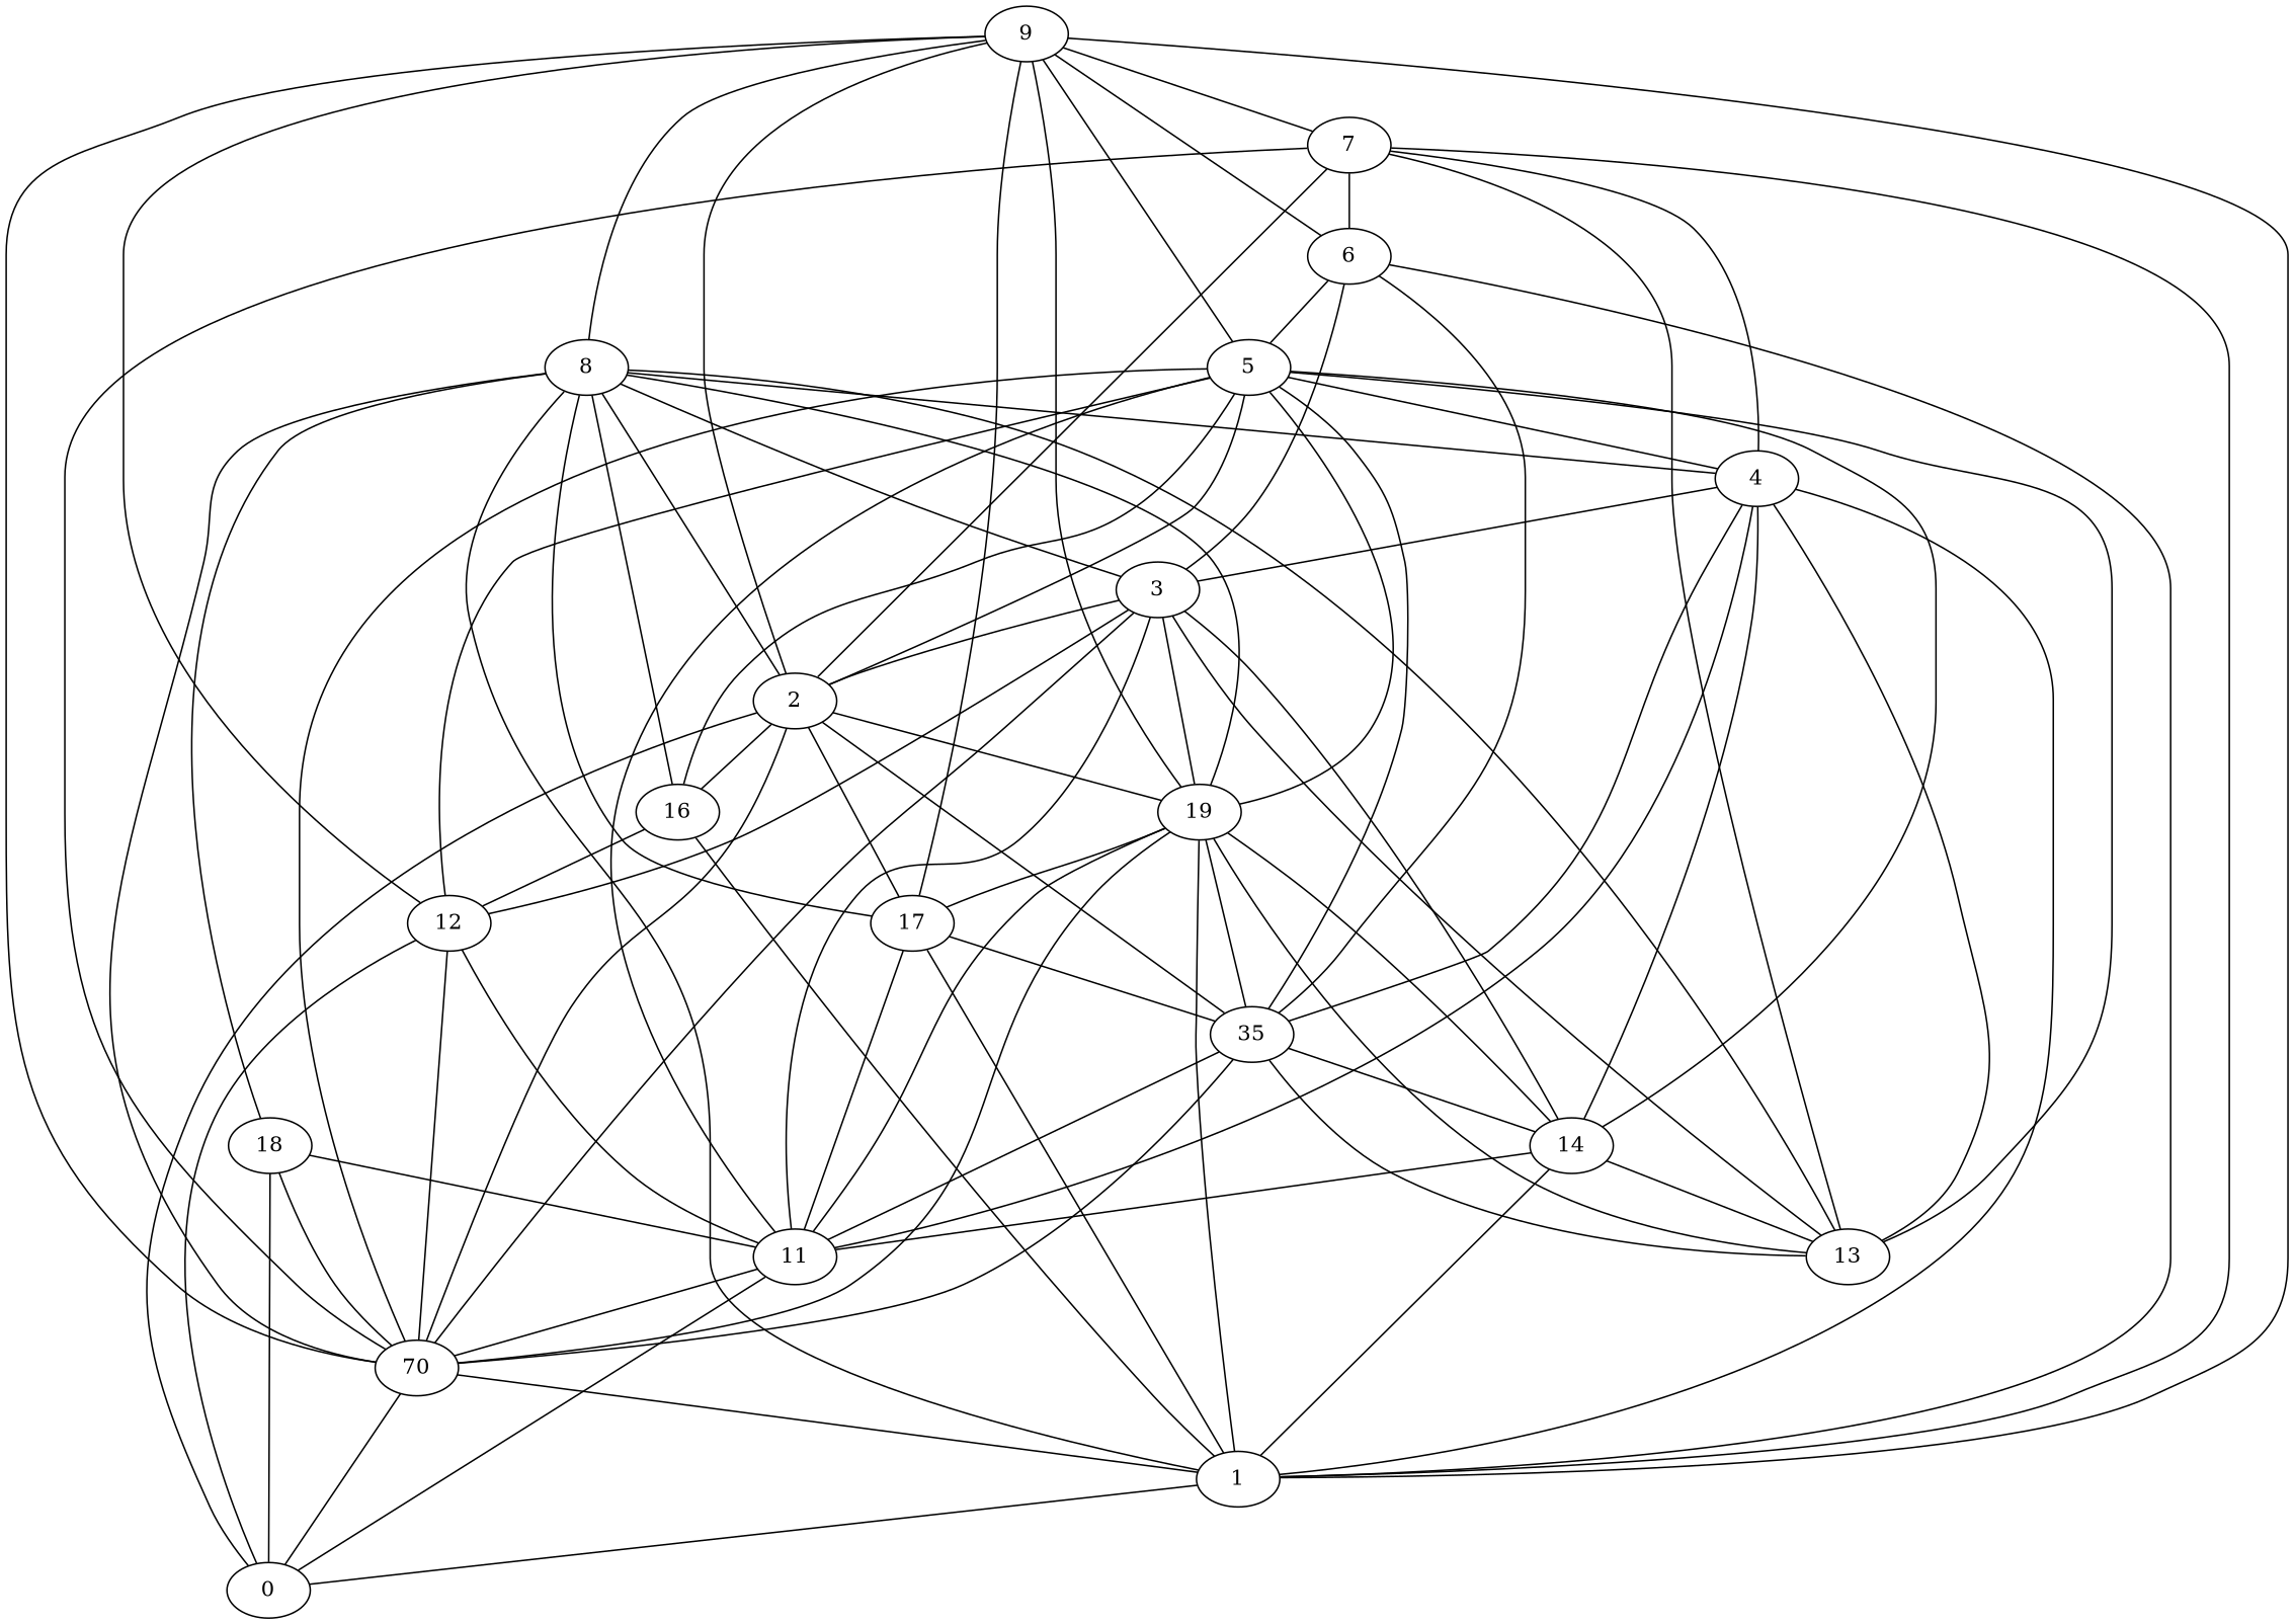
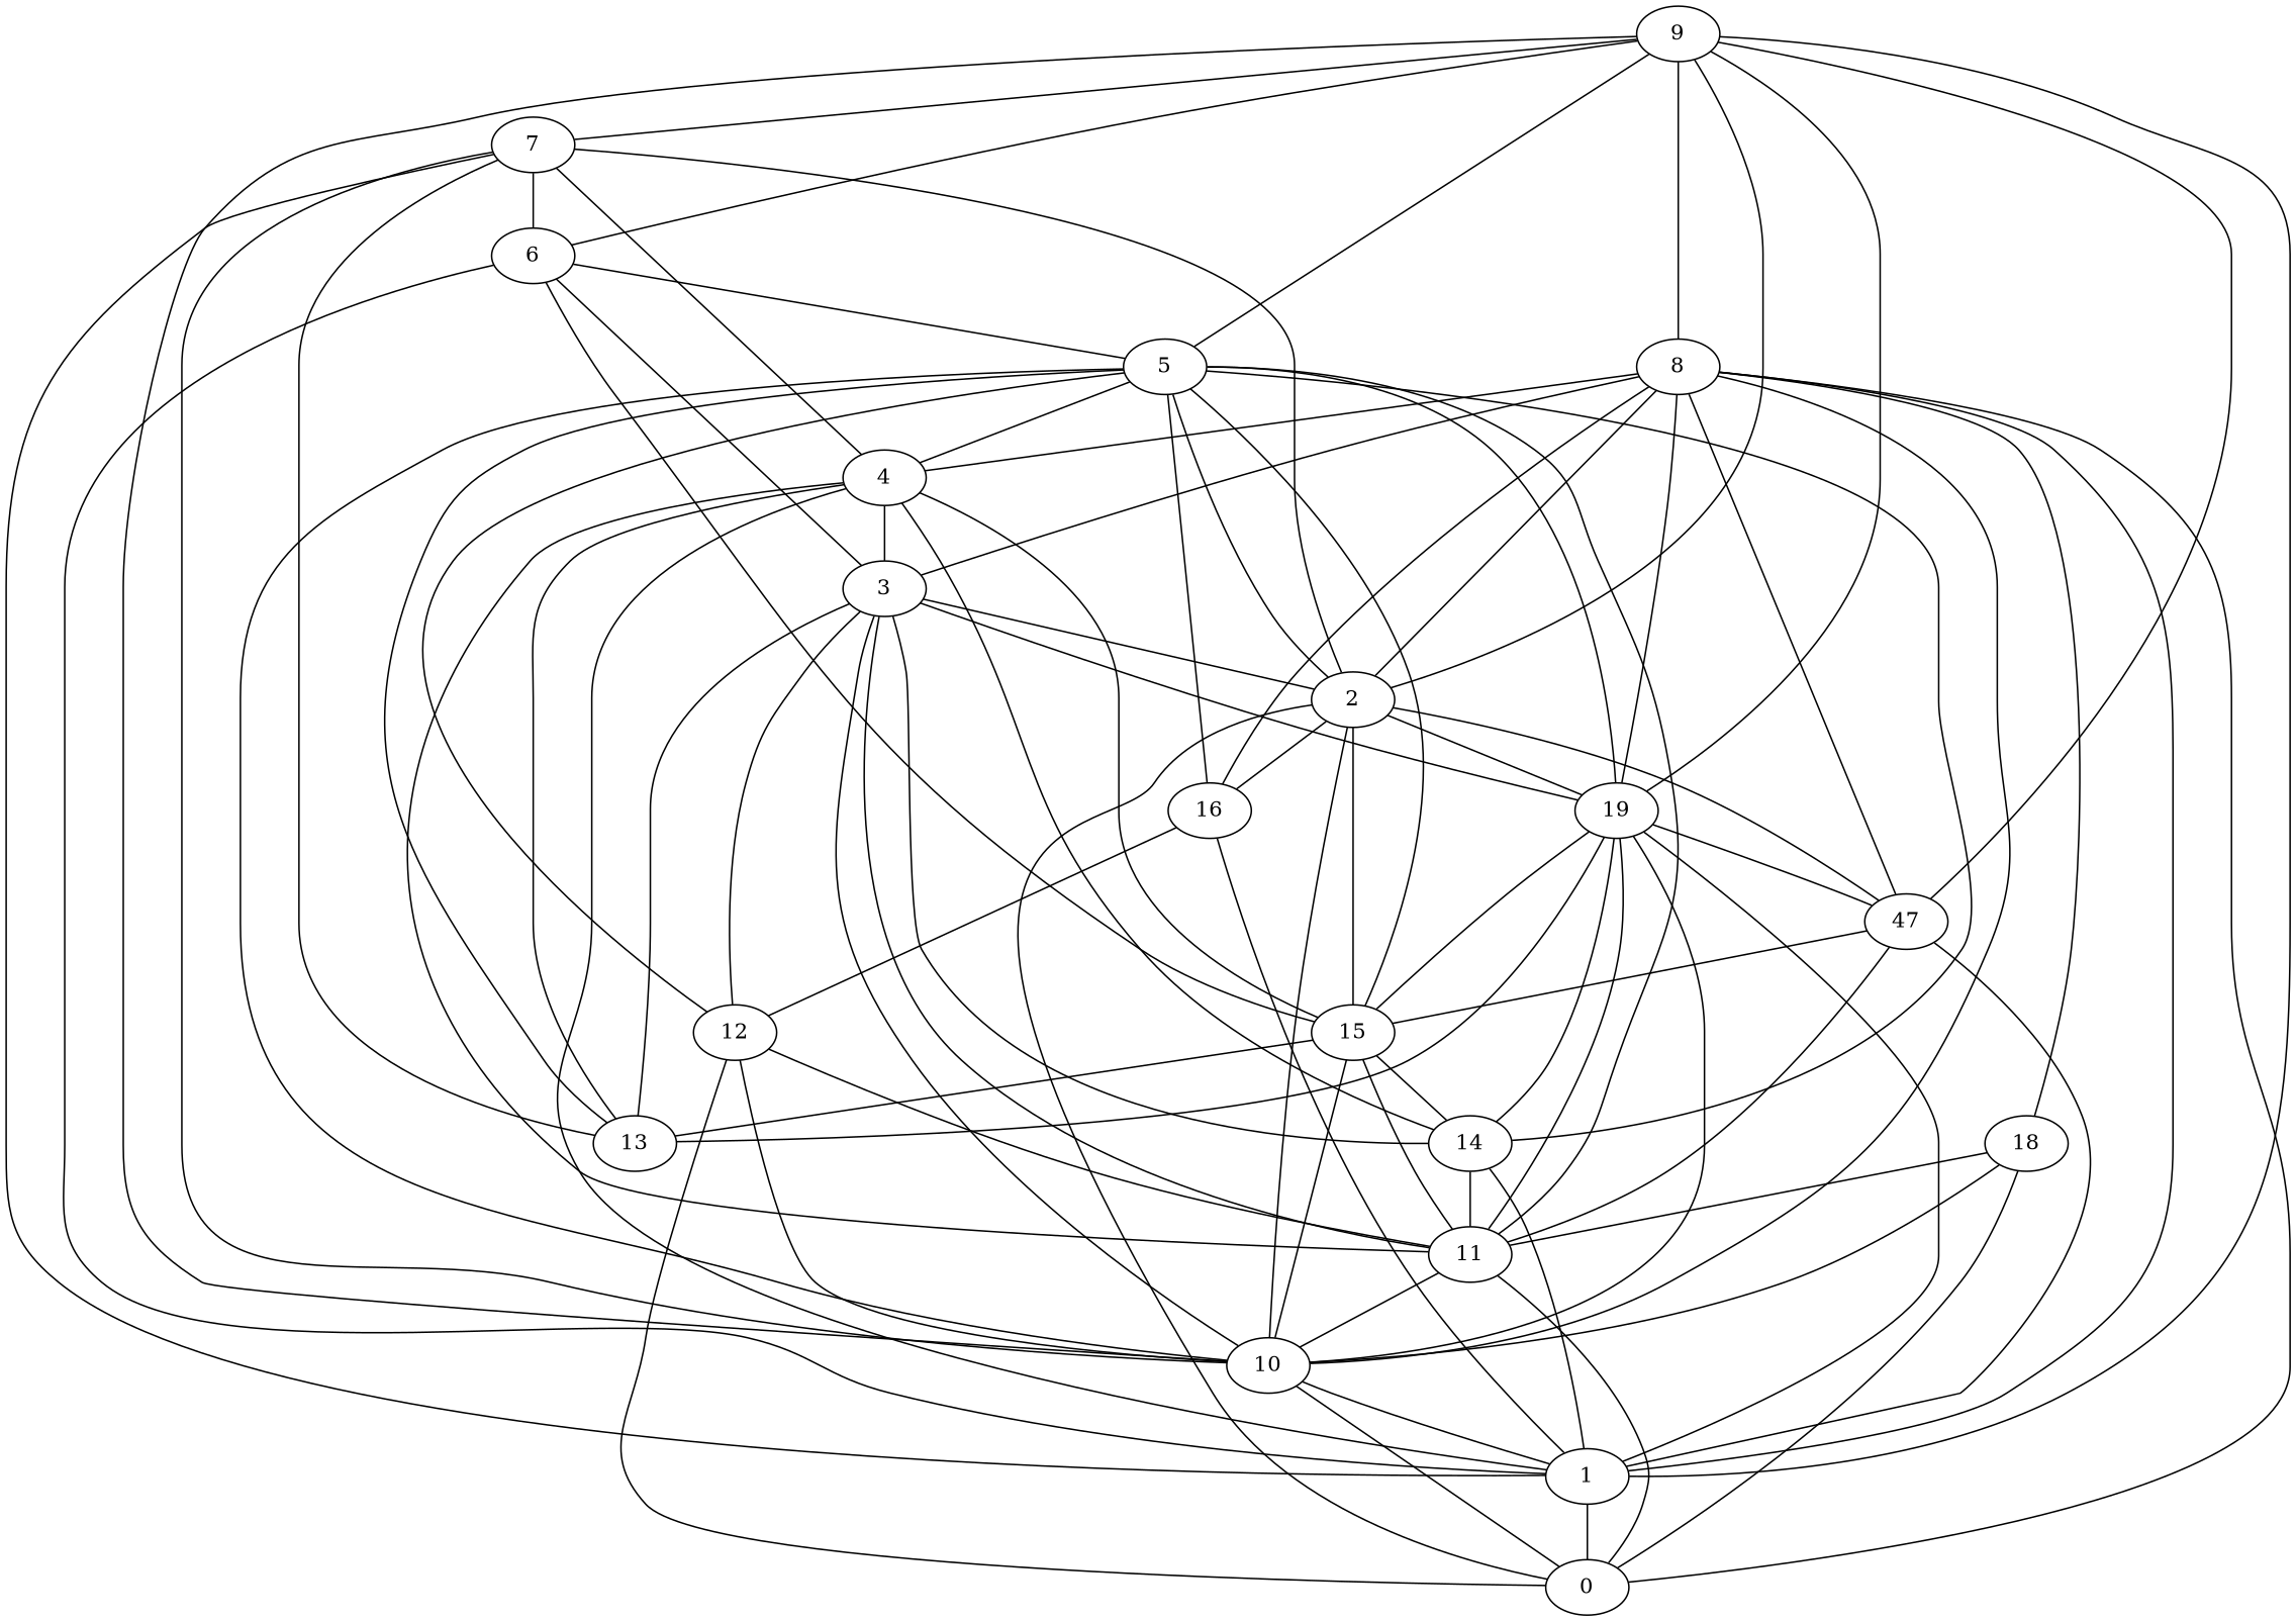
  digraph {
    edge [color=black dir=none]
    3
    14
    12
    13
    19
    2
-   10 [label=70]
+   10
    11
    1
    0
    16
    5
    4
-   15 [label=35]
-   17
+   15
+   17 [label=47]
    8
    18
    6
    7
    9
    subgraph sub_1 {
      3
      14
      12
      13
      19
      2
      10
      11
      1
      0
      16
      5
      4
      15
      17
      8
      18
      6
      7
      9
    }
    3 -> 14
    3 -> 12
    3 -> 13
    3 -> 19
    3 -> 2
    3 -> 10
    3 -> 11
-   14 -> 13
    14 -> 11
    14 -> 1
    12 -> 10
    12 -> 11
    12 -> 0
    19 -> 14
    19 -> 13
    19 -> 10
    19 -> 11
    19 -> 1
    19 -> 15
    19 -> 17
    2 -> 19
    2 -> 10
    2 -> 0
    2 -> 16
    2 -> 15
    2 -> 17
    10 -> 1
    10 -> 0
    11 -> 10
    11 -> 0
    1 -> 0
    16 -> 12
    16 -> 1
    5 -> 14
    5 -> 12
    5 -> 13
    5 -> 19
    5 -> 2
    5 -> 10
    5 -> 11
    5 -> 16
    5 -> 4
    5 -> 15
    4 -> 3
    4 -> 14
    4 -> 13
    4 -> 11
    4 -> 1
    4 -> 15
    15 -> 14
    15 -> 13
    15 -> 10
    15 -> 11
    17 -> 11
    17 -> 1
    17 -> 15
    8 -> 3
    8 -> 19
    8 -> 2
    8 -> 10
    8 -> 1
-   8 -> 13
+   8 -> 0
    8 -> 16
    8 -> 4
    8 -> 17
    8 -> 18
    18 -> 10
    18 -> 11
    18 -> 0
    6 -> 3
    6 -> 1
    6 -> 5
    6 -> 15
    7 -> 13
    7 -> 2
    7 -> 10
    7 -> 1
    7 -> 4
    7 -> 6
-   9 -> 12
    9 -> 19
    9 -> 2
    9 -> 10
    9 -> 1
    9 -> 5
    9 -> 17
    9 -> 8
    9 -> 6
    9 -> 7
  }
